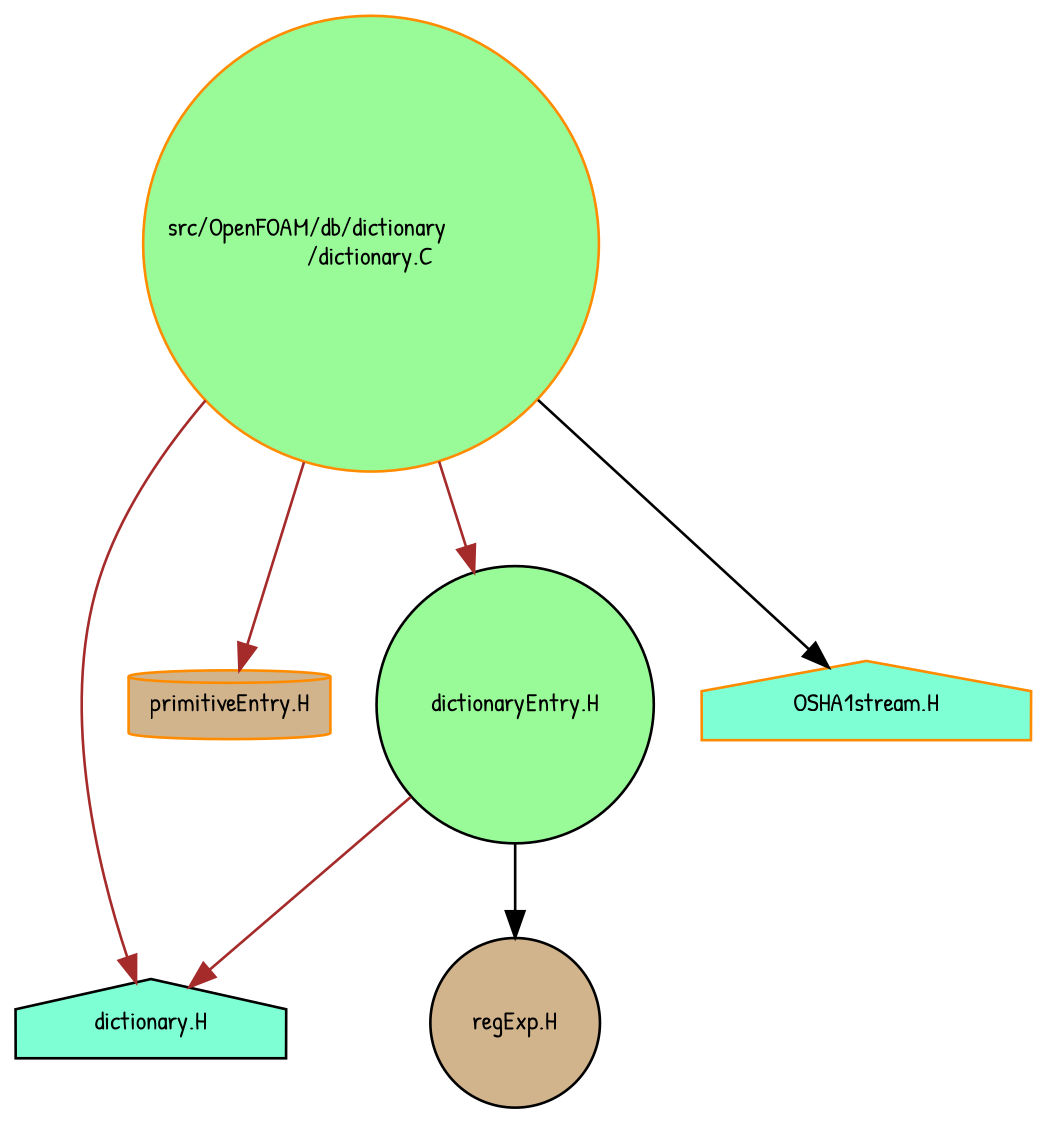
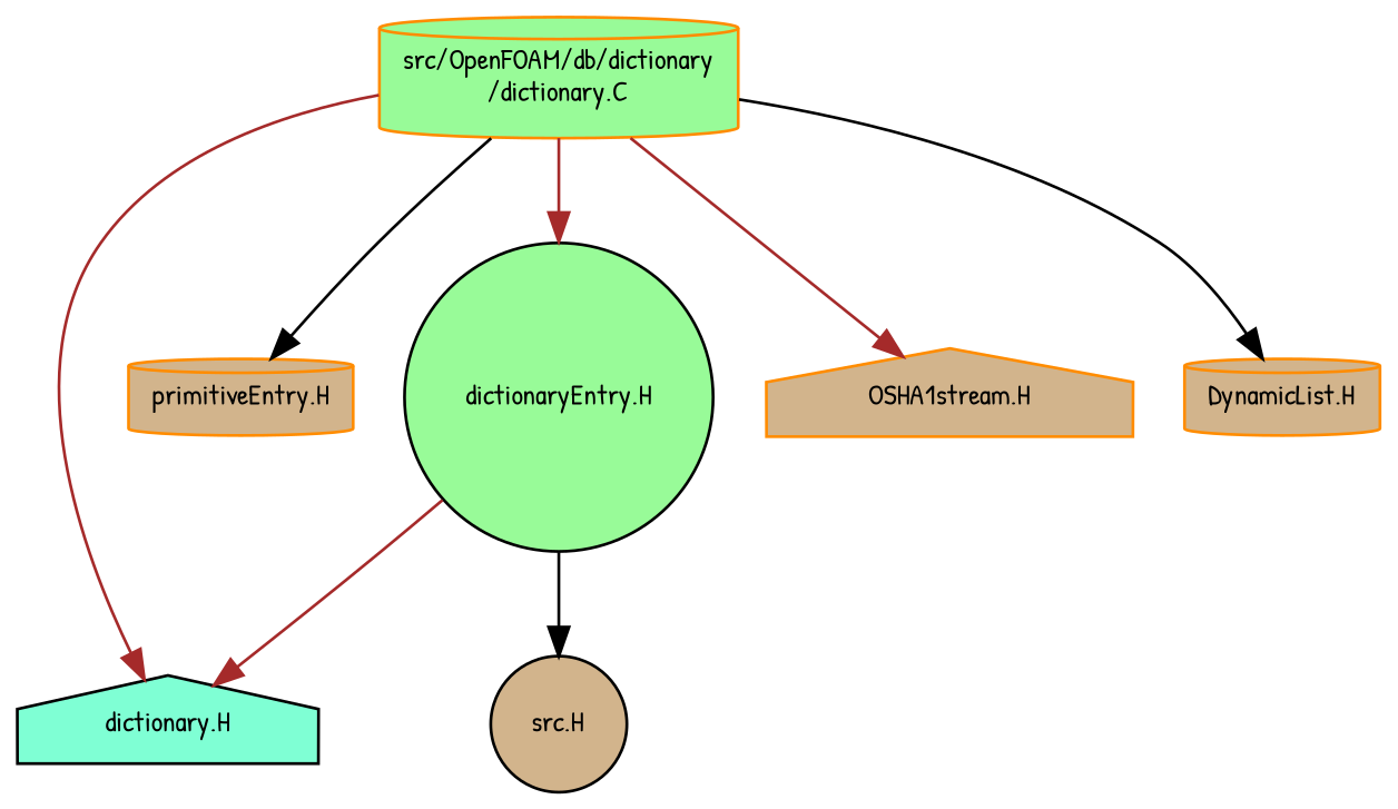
  digraph {
    fontname="Patrick Hand"
    node [color=darkorange fillcolor=tan fontname="Patrick Hand" fontsize=10 shape=circle style=filled]
    edge [color=brown fontname="Patrick Hand" fontsize=10 labelfontname=FreeSans labelfontsize=10 style=solid]
-   n1 [fillcolor=palegreen fontcolor=black height=0.2 label="src/OpenFOAM/db/dictionary\l/dictionary.C" width=0.4]
+   n1 [fillcolor=palegreen fontcolor=black height=0.2 label="src/OpenFOAM/db/dictionary\l/dictionary.C" shape=cylinder width=0.4]
    n2 [color=black fillcolor=aquamarine height=0.2 label="dictionary.H" shape=house width=0.4]
    n3 [height=0.2 label="primitiveEntry.H" shape=cylinder width=0.4]
    n4 [color=black fillcolor=palegreen height=0.2 label="dictionaryEntry.H" width=0.4]
-   n5 [fillcolor=aquamarine height=0.2 label="OSHA1stream.H" shape=house width=0.4]
-   n7 [color=black height=0.2 label="regExp.H" width=0.4]
+   n5 [height=0.2 label="OSHA1stream.H" shape=house width=0.4]
+   n6 [height=0.2 label="DynamicList.H" shape=cylinder width=0.4]
+   n7 [color=black height=0.2 label="src.H" width=0.4]
    n1 -> n2
-   n1 -> n3
+   n1 -> n3 [color=black]
    n1 -> n4
-   n1 -> n5 [color=black]
+   n1 -> n5
+   n1 -> n6 [color=black]
    n4 -> n2
    n4 -> n7 [color=black]
  }
